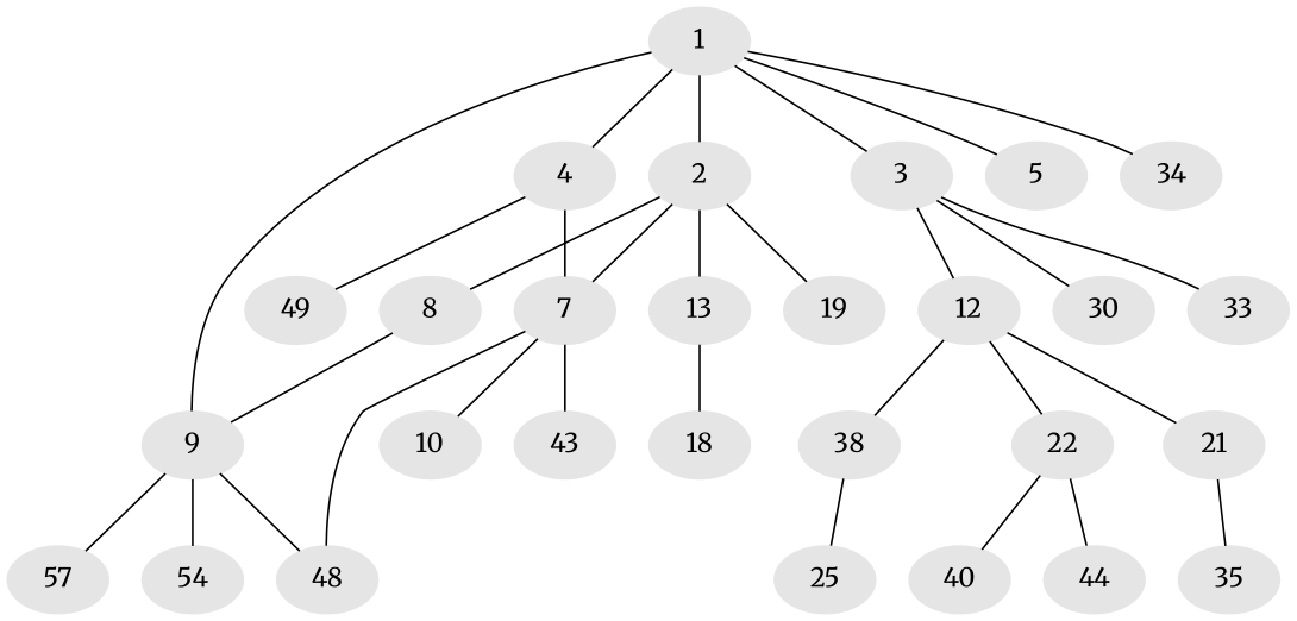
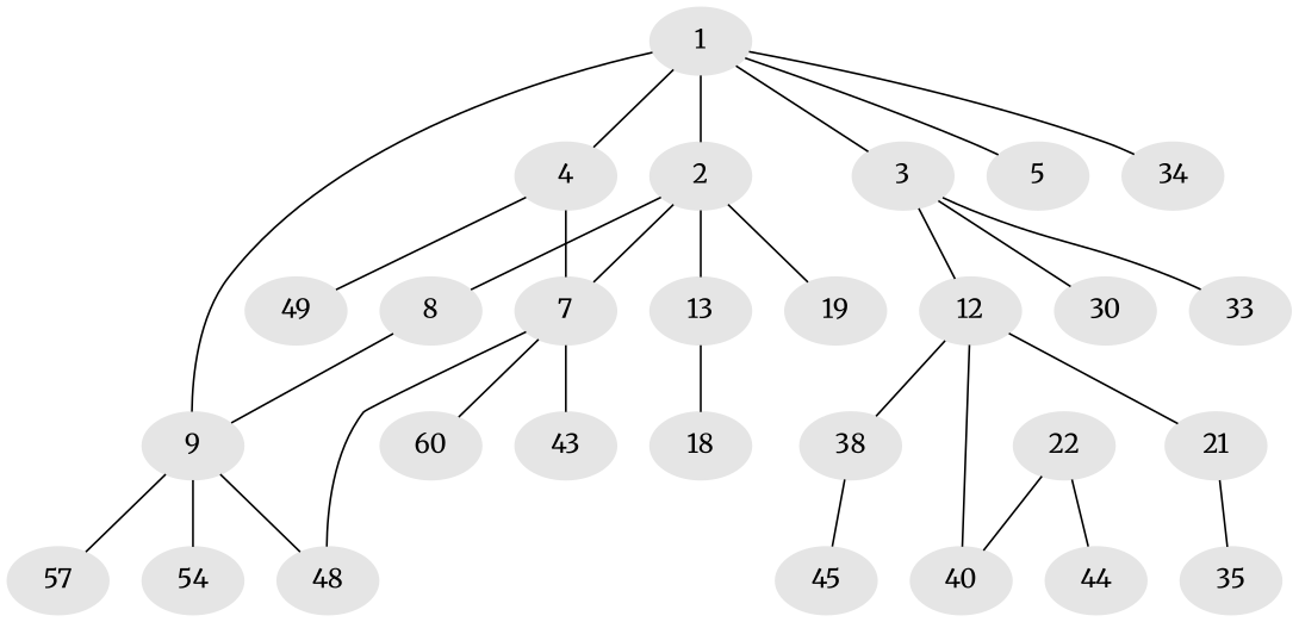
  graph {
    fontname=Merriweather
    node [color=gray90 fontname=Merriweather style=filled]
    edge [fontname=Merriweather]
    1
    2
    3 [super="+11"]
    4 [super="+59+31+52"]
    5 [super="+6"]
    9 [super="+14+24+29"]
    34 [super="+39"]
    7 [super="+26+23+22"]
    8
    13 [super="+16+17"]
    19 [super="+51"]
    12 [super="+15+33"]
    30
    n14 [label=33]
    49
    48
    54
    57
-   10
+   10 [label=60]
    43
    18 [super="+46"]
    n22 [label=22 super="+36"]
    21
    38
    40
    44
    35
-   45 [super="+47" label=25]
+   45 [super="+47"]
    1 -- 2
    1 -- 3
    1 -- 4
    1 -- 5
    1 -- 9 [weight=2]
    1 -- 34
    2 -- 7
    2 -- 8
    2 -- 13
    2 -- 19
    3 -- 12
    3 -- 30
    3 -- n14
    4 -- 7
    4 -- 49
    9 -- 48
    9 -- 54
    9 -- 57
    7 -- 48
    7 -- 10
    7 -- 43
    8 -- 9
    13 -- 18
-   12 -- n22
+   12 -- 40
    12 -- 21
    12 -- 38
    n22 -- 40
    n22 -- 44
    21 -- 35
    38 -- 45
  }
